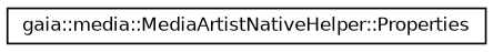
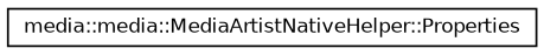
  digraph {
    rankdir=LR
-   n1 [color=black fillcolor=white fontname=Helvetica fontsize=10 height=0.2 label="gaia::media::MediaArtistNativeHelper::Properties" shape=record style=filled width=0.4]
+   n1 [color=black fillcolor=white fontname=Helvetica fontsize=10 height=0.2 label="media::media::MediaArtistNativeHelper::Properties" shape=record style=filled width=0.4]
  }
